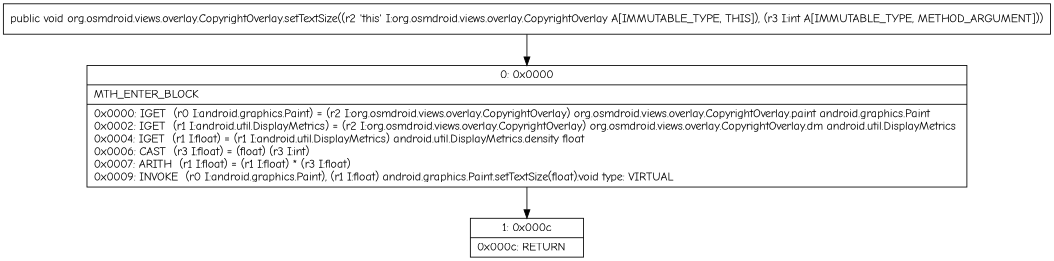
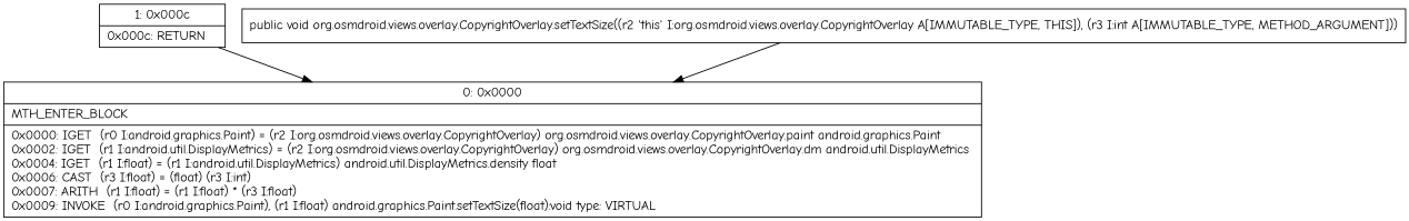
  digraph {
    fontname="Comic Neue"
    node [shape=record fontname="Comic Neue"]
    edge [fontname="Comic Neue"]
    n1 [label="{0\:\ 0x0000|MTH_ENTER_BLOCK\l|0x0000: IGET  (r0 I:android.graphics.Paint) = (r2 I:org.osmdroid.views.overlay.CopyrightOverlay) org.osmdroid.views.overlay.CopyrightOverlay.paint android.graphics.Paint \l0x0002: IGET  (r1 I:android.util.DisplayMetrics) = (r2 I:org.osmdroid.views.overlay.CopyrightOverlay) org.osmdroid.views.overlay.CopyrightOverlay.dm android.util.DisplayMetrics \l0x0004: IGET  (r1 I:float) = (r1 I:android.util.DisplayMetrics) android.util.DisplayMetrics.density float \l0x0006: CAST  (r3 I:float) = (float) (r3 I:int) \l0x0007: ARITH  (r1 I:float) = (r1 I:float) * (r3 I:float) \l0x0009: INVOKE  (r0 I:android.graphics.Paint), (r1 I:float) android.graphics.Paint.setTextSize(float):void type: VIRTUAL \l}"]
    n2 [label="{1\:\ 0x000c|0x000c: RETURN   \l}"]
    n3 [label="{public void org.osmdroid.views.overlay.CopyrightOverlay.setTextSize((r2 'this' I:org.osmdroid.views.overlay.CopyrightOverlay A[IMMUTABLE_TYPE, THIS]), (r3 I:int A[IMMUTABLE_TYPE, METHOD_ARGUMENT])) }"]
-   n1 -> n2
+   n2 -> n1
    n3 -> n1
  }
